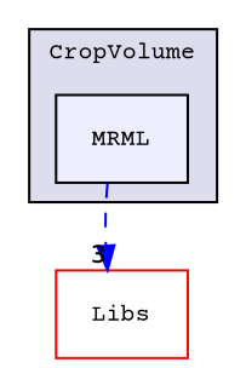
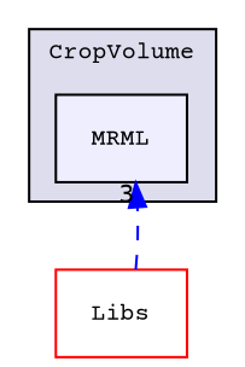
  digraph {
    compound=true
    fontname="Courier Prime"
    node [fontname="Courier Prime" fontsize=10 shape=box]
    n1 [fillcolor="#eeeeff" label=MRML pencolor=black style=filled]
    n2 [color=red label=Libs]
    subgraph cluster_1 {
      bgcolor="#ddddee"
      fontsize=10
      label=CropVolume
      pencolor=black
      n1
    }
-   n1 -> n2 [headlabel=3 labeldistance=1.5 labelfontname=Helvetica labelfontsize=10 color=blue style=dashed fontname="Courier Prime"]
+   n2 -> n1 [headlabel=3 labeldistance=1.5 labelfontname=Helvetica labelfontsize=10 color=blue style=dashed fontname="Courier Prime"]
  }
